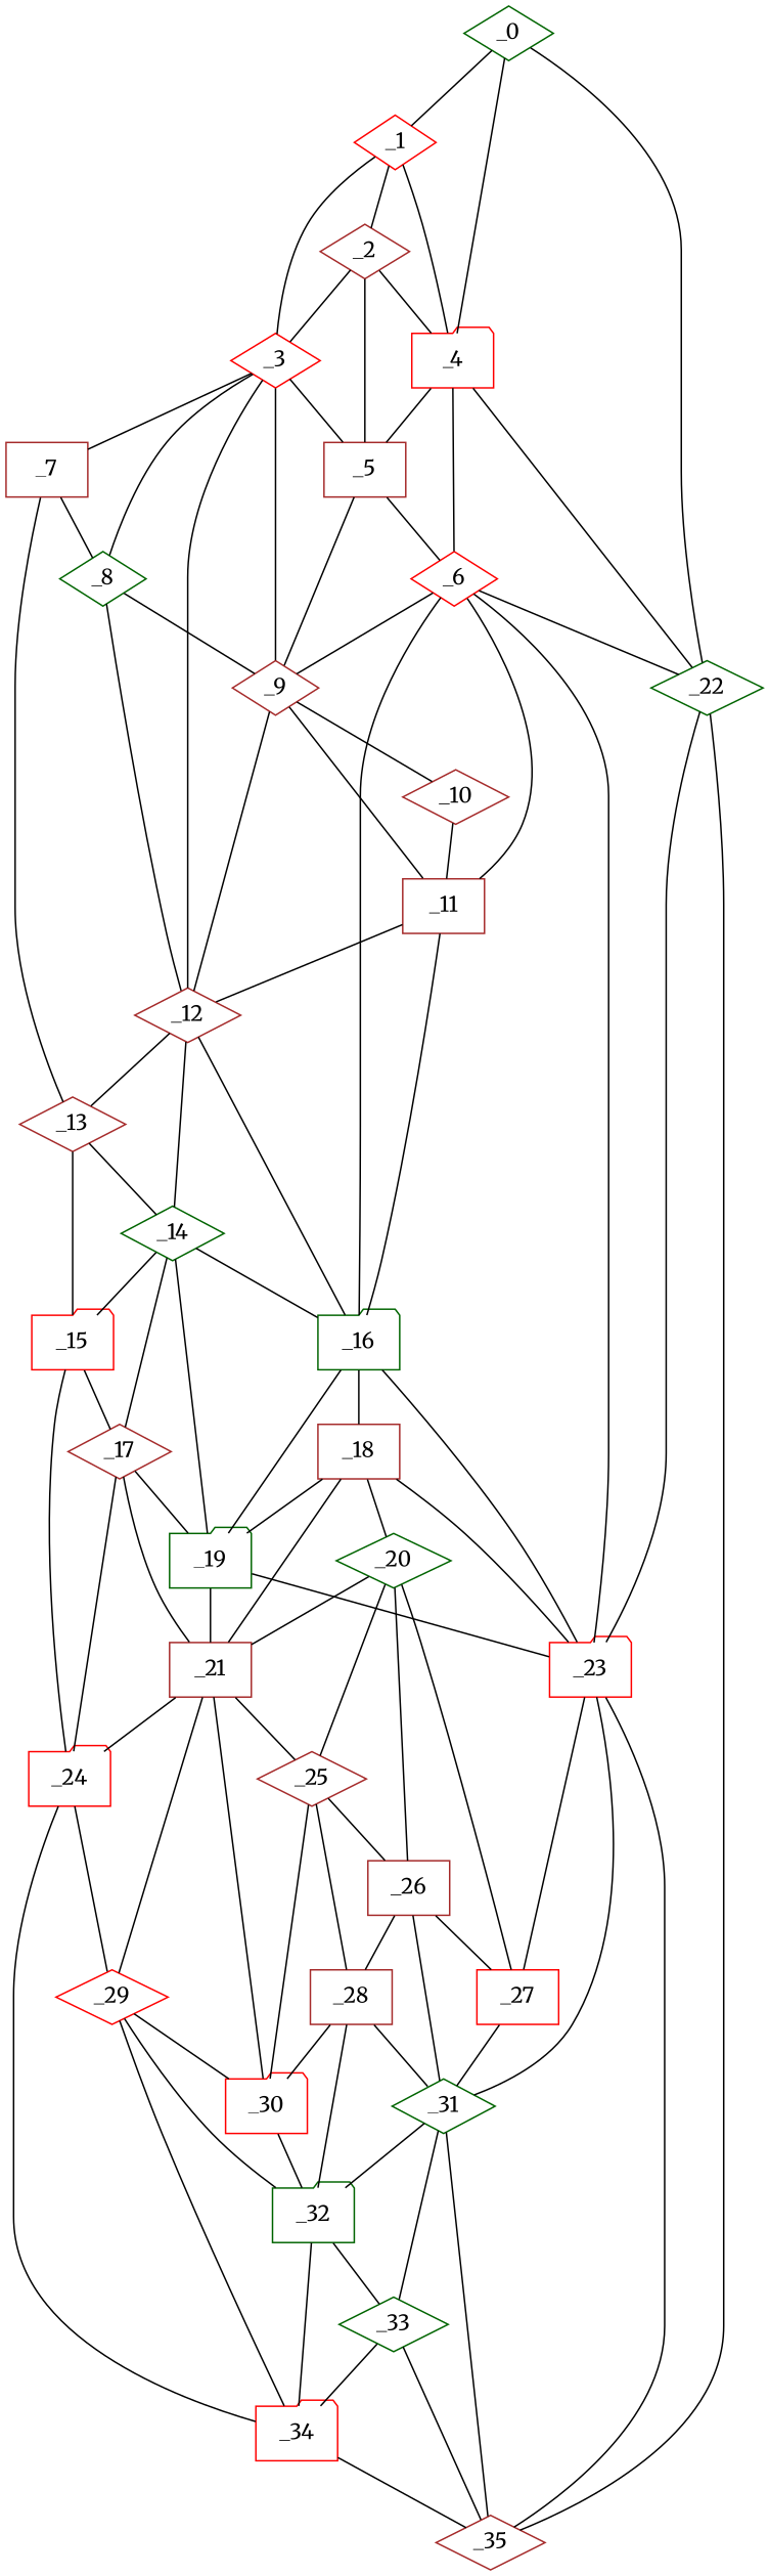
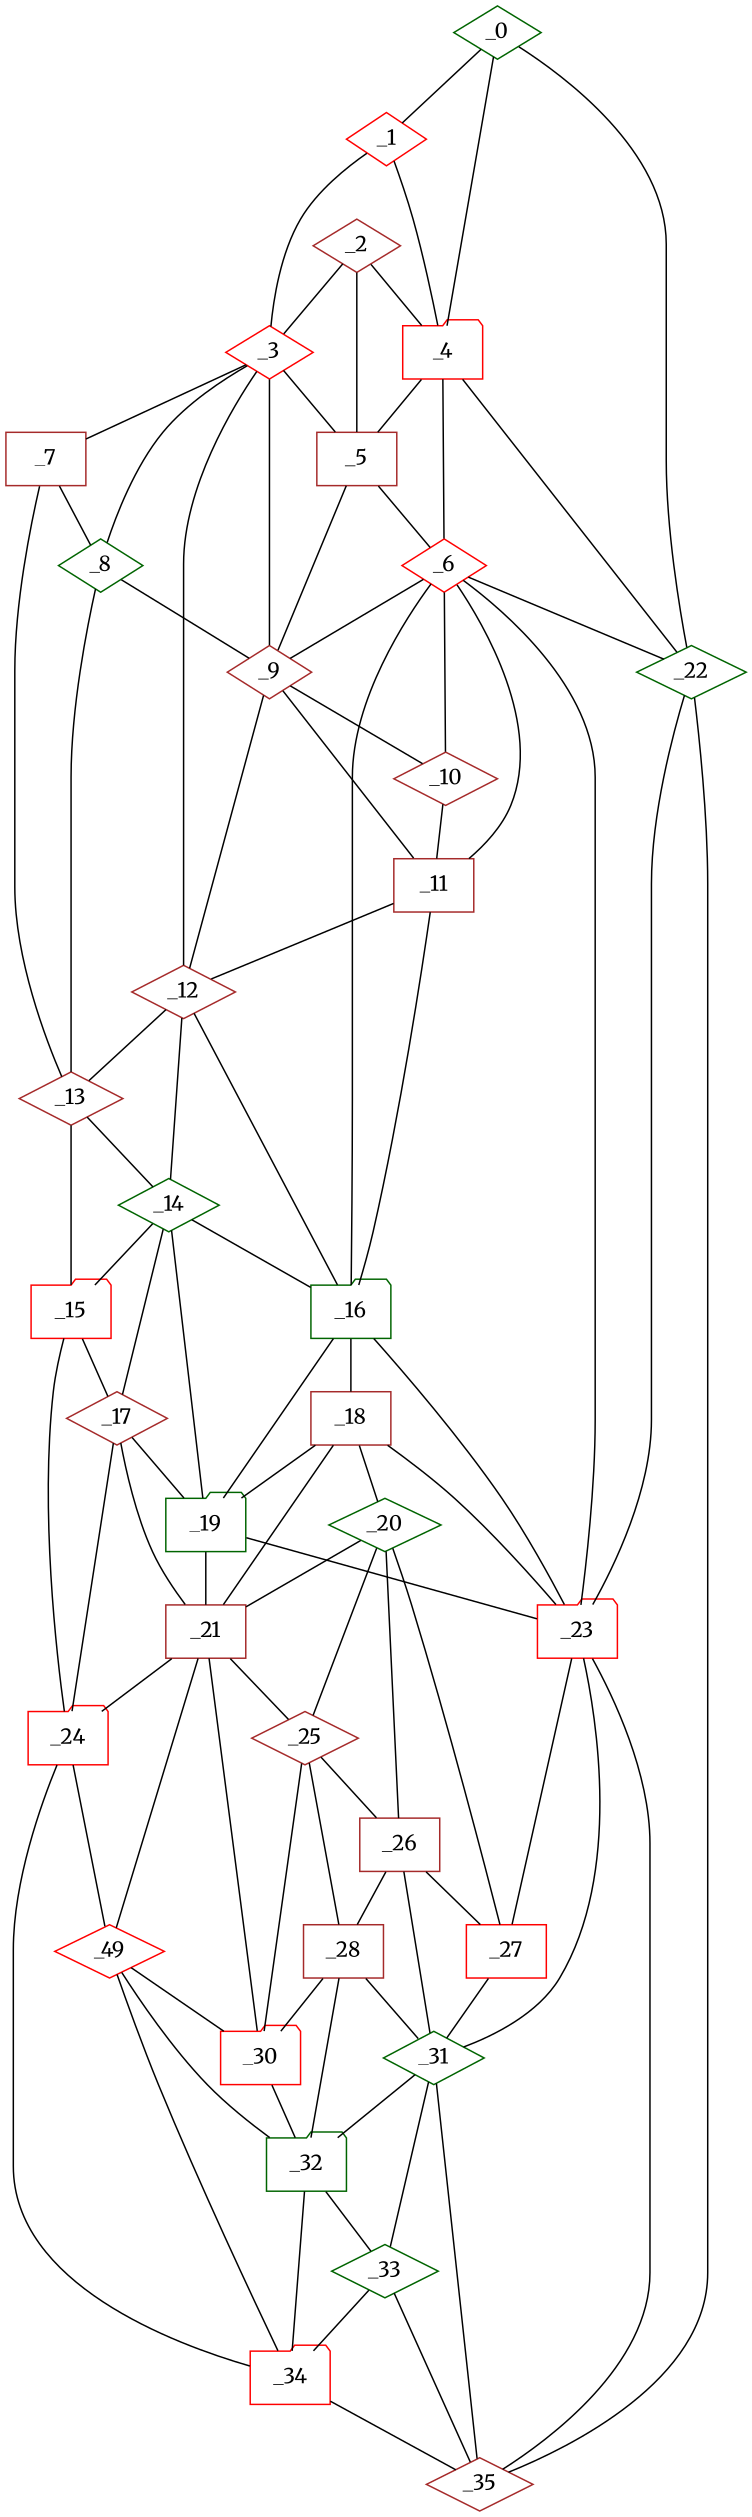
  graph {
    fontname=Merriweather
    node [color=brown fontname=Merriweather shape=diamond x=86 y=62]
    edge [fontname=Merriweather valence=2]
    _0 [color=darkgreen x=4 y=86]
    _1 [color=red x=6 y=60]
    _4 [color=red shape=folder x=18 y=88]
    _22 [color=darkgreen x=82 y=107]
    _2 [x=13 y=58]
    _3 [color=red x=15 y=44]
    _5 [shape=box x=25 y=63]
    _6 [color=red x=36]
    _23 [color=red shape=folder x=85 y=84]
    _35 [x=126 y=91]
    _7 [shape=box x=37 y=30]
    _8 [color=darkgreen x=40 y=41]
    _9 [x=40 y=50]
    _12 [x=48 y=39]
    _10 [x=42 y=54]
    _11 [shape=box x=47 y=55]
    _16 [color=darkgreen shape=folder x=56 y=57]
    _27 [color=red shape=box y=71]
    _31 [color=darkgreen x=97 y=66]
    _13 [x=49 y=25]
    _14 [color=darkgreen x=55 y=37]
    _15 [color=red shape=folder x=56 y=23]
    _19 [color=darkgreen shape=folder x=68 y=39]
    _18 [shape=box x=67 y=57]
    _21 [shape=box x=77 y=37]
    _20 [color=darkgreen x=76 y=61]
    _32 [color=darkgreen shape=folder x=111]
    _33 [color=darkgreen x=115 y=66]
    _17 [x=65 y=32]
    _24 [color=red shape=folder y=23]
-   _29 [color=red x=92 y=34]
+   _29 [color=red x=92 y=34 label=_49]
    _34 [color=red shape=folder x=121 y=69]
    _25 [y=57]
    _30 [color=red shape=folder x=93 y=39]
    _26 [shape=box]
    _28 [shape=box x=90 y=60]
    _0 -- _1 [valence=1]
    _0 -- _4 [valence=1]
    _0 -- _22 [valence=1]
    _1 -- _4
-   _1 -- _2
    _1 -- _3 [valence=1]
    _4 -- _22
    _4 -- _5 [valence=1]
    _4 -- _6
    _22 -- _23 [valence=1]
    _22 -- _35 [valence=1]
    _2 -- _4
    _2 -- _3
    _2 -- _5
    _3 -- _5
    _3 -- _7 [valence=1]
    _3 -- _8
    _3 -- _9
    _3 -- _12 [valence=1]
    _5 -- _6
    _5 -- _9
    _6 -- _22 [valence=1]
    _6 -- _23
    _6 -- _9
+   _6 -- _10
    _6 -- _11 [valence=1]
    _6 -- _16
    _23 -- _35
    _23 -- _27 [valence=1]
    _23 -- _31
    _7 -- _8
    _7 -- _13 [valence=1]
    _8 -- _9 [valence=1]
-   _8 -- _12 [valence=1]
+   _8 -- _13 [valence=1]
    _9 -- _12
    _9 -- _10 [valence=1]
    _9 -- _11 [valence=1]
    _12 -- _16
    _12 -- _13
    _12 -- _14 [valence=1]
    _10 -- _11
    _11 -- _12
    _11 -- _16 [valence=1]
    _16 -- _23 [valence=1]
    _16 -- _19
    _16 -- _18
    _27 -- _31 [valence=1]
    _31 -- _35
    _31 -- _32
    _31 -- _33 [valence=1]
    _13 -- _14
    _13 -- _15 [valence=1]
    _14 -- _16 [valence=1]
    _14 -- _15 [valence=1]
    _14 -- _19 [valence=1]
    _14 -- _17
    _15 -- _17 [valence=1]
    _15 -- _24 [valence=1]
    _19 -- _23
    _19 -- _21 [valence=1]
    _18 -- _23 [valence=1]
    _18 -- _19 [valence=1]
    _18 -- _21
    _18 -- _20 [valence=1]
    _21 -- _24 [valence=1]
    _21 -- _29
    _21 -- _25
    _21 -- _30
    _20 -- _27
    _20 -- _21
    _20 -- _25 [valence=1]
    _20 -- _26
    _32 -- _33
    _32 -- _34 [valence=1]
    _33 -- _35
    _33 -- _34 [valence=1]
    _17 -- _19
    _17 -- _21
    _17 -- _24
    _24 -- _29
    _24 -- _34 [valence=1]
    _29 -- _32
    _29 -- _34
    _29 -- _30 [valence=1]
    _34 -- _35 [valence=1]
    _25 -- _30 [valence=1]
    _25 -- _26 [valence=1]
    _25 -- _28
    _30 -- _32 [valence=1]
    _26 -- _27
    _26 -- _31
    _26 -- _28
    _28 -- _31 [valence=1]
    _28 -- _32
    _28 -- _30
  }
